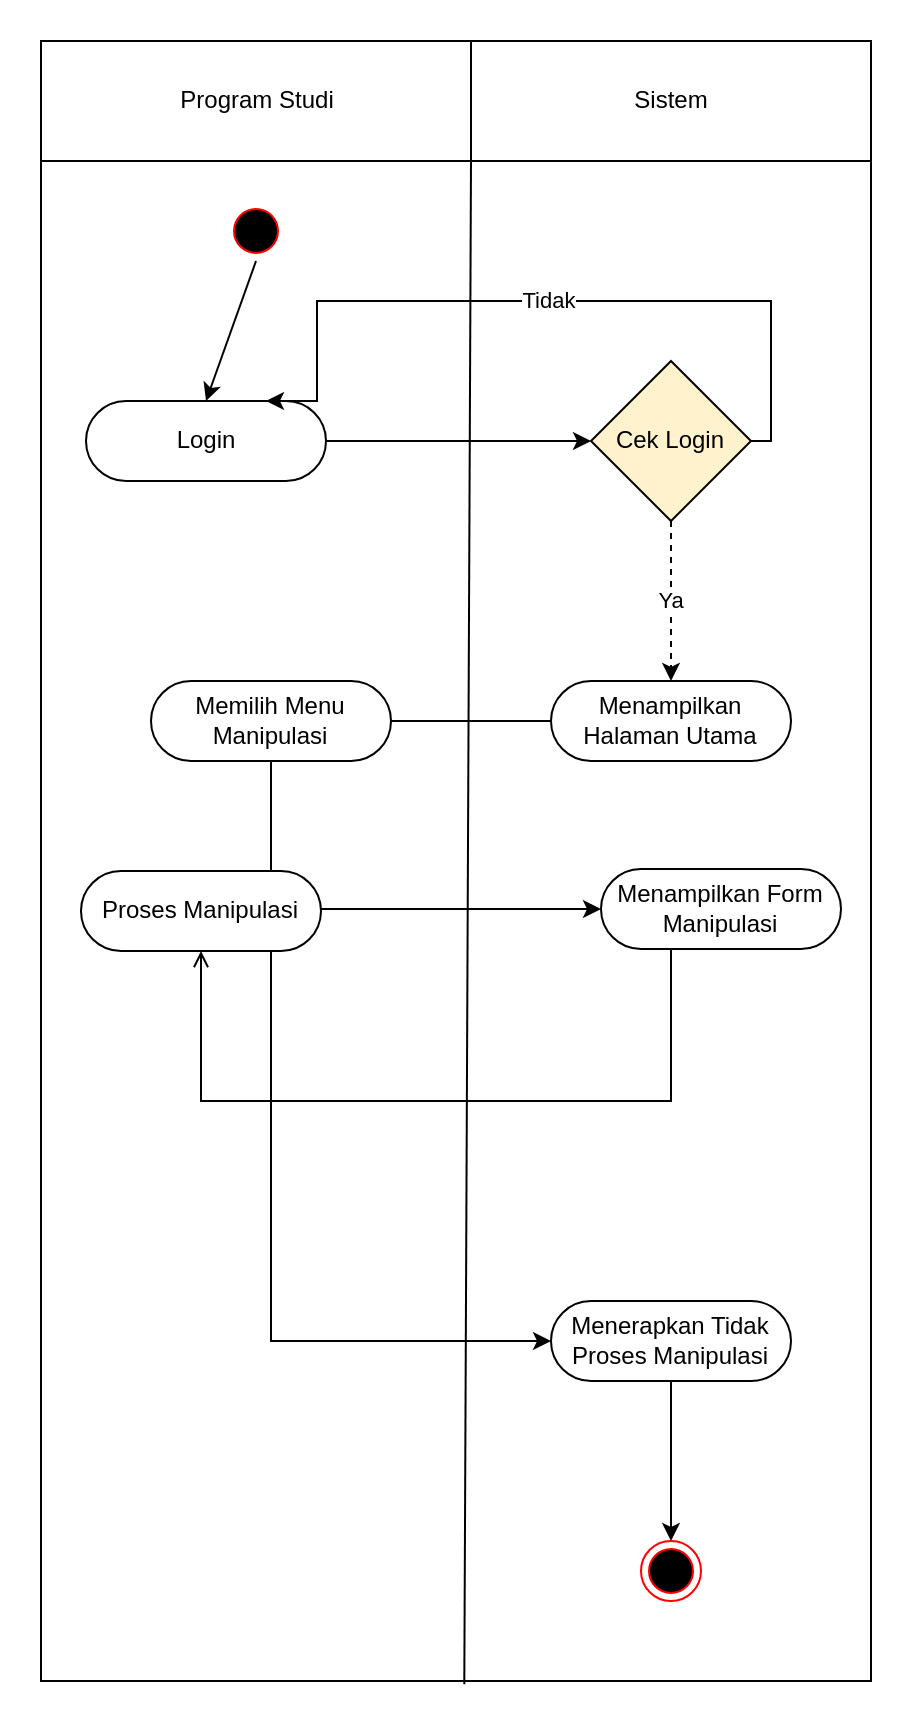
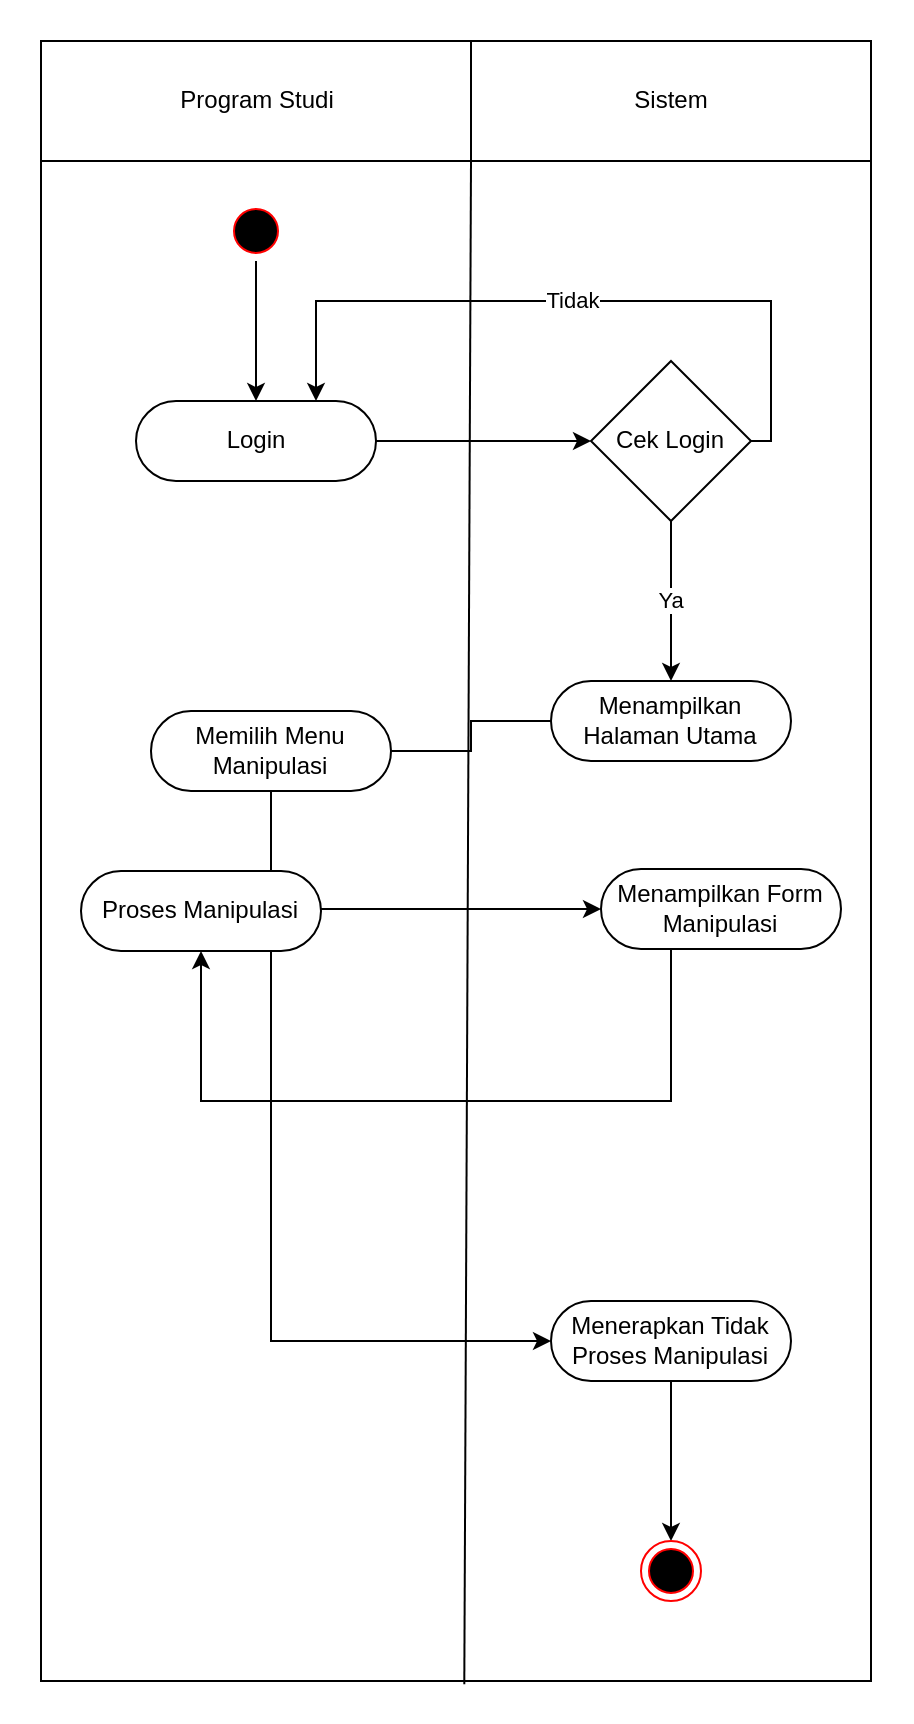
  <mxCell id="0" />
  <mxCell id="1" parent="0" />
  <mxCell id="2" value="" style="verticalLabelPosition=bottom;verticalAlign=top;html=1;shape=mxgraph.basic.rect;fillColor2=none;strokeWidth=1;size=20;indent=5;" parent="1" vertex="1"><mxGeometry x="20" y="20" width="415" height="820" as="geometry" /></mxCell>
  <mxCell id="3" value="" style="ellipse;html=1;shape=startState;fillColor=#000000;strokeColor=#ff0000;" parent="1" vertex="1"><mxGeometry x="112.5" y="100" width="30" height="30" as="geometry" /></mxCell>
  <mxCell id="4" value="Program Studi" style="verticalLabelPosition=middle;verticalAlign=middle;html=1;shape=mxgraph.basic.rect;fillColor2=none;strokeWidth=1;size=20;indent=5;labelPosition=center;align=center;" parent="1" vertex="1"><mxGeometry x="20" y="20" width="215" height="60" as="geometry" /></mxCell>
  <mxCell id="5" value="Sistem" style="verticalLabelPosition=middle;verticalAlign=middle;html=1;shape=mxgraph.basic.rect;fillColor2=none;strokeWidth=1;size=20;indent=5;labelPosition=center;align=center;" parent="1" vertex="1"><mxGeometry x="235" y="20" width="200" height="60" as="geometry" /></mxCell>
  <mxCell id="6" value="" style="endArrow=none;html=1;exitX=0.51;exitY=1.002;exitDx=0;exitDy=0;exitPerimeter=0;" parent="1" source="2" edge="1"><mxGeometry width="50" height="50" relative="1" as="geometry"><mxPoint x="185" y="130" as="sourcePoint" /><mxPoint x="235" y="80" as="targetPoint" /></mxGeometry></mxCell>
  <mxCell id="7" value="" style="edgeStyle=orthogonalEdgeStyle;rounded=0;orthogonalLoop=1;jettySize=auto;html=1;entryX=0;entryY=0.5;entryDx=0;entryDy=0;" parent="1" source="8" target="11" edge="1"><mxGeometry relative="1" as="geometry"><mxPoint x="267.5" y="220" as="targetPoint" /></mxGeometry></mxCell>
- <mxCell id="8" value="Login" style="rounded=1;whiteSpace=wrap;html=1;arcSize=50;" parent="1" vertex="1"><mxGeometry x="42.5" y="200" width="120" height="40" as="geometry" /></mxCell>
+ <mxCell id="8" value="Login" style="rounded=1;whiteSpace=wrap;html=1;arcSize=50;" parent="1" vertex="1"><mxGeometry x="67.5" y="200" width="120" height="40" as="geometry" /></mxCell>
  <mxCell id="9" value="Tidak" style="edgeStyle=orthogonalEdgeStyle;rounded=0;orthogonalLoop=1;jettySize=auto;html=1;entryX=0.75;entryY=0;entryDx=0;entryDy=0;exitX=1;exitY=0.5;exitDx=0;exitDy=0;" parent="1" source="11" target="8" edge="1"><mxGeometry relative="1" as="geometry"><mxPoint x="455" y="220" as="targetPoint" /><Array as="points"><mxPoint x="385" y="220" /><mxPoint x="385" y="150" /><mxPoint x="158" y="150" /></Array></mxGeometry></mxCell>
- <mxCell id="10" value="Ya" style="edgeStyle=orthogonalEdgeStyle;rounded=0;orthogonalLoop=1;jettySize=auto;html=1;entryX=0.5;entryY=0;entryDx=0;entryDy=0;dashed=1;" parent="1" source="11" target="13" edge="1"><mxGeometry relative="1" as="geometry"><mxPoint x="335" y="340" as="targetPoint" /></mxGeometry></mxCell>
- <mxCell id="11" value="Cek Login" style="rhombus;whiteSpace=wrap;html=1;fillColor=#fff2cc;" parent="1" vertex="1"><mxGeometry x="295" y="180" width="80" height="80" as="geometry" /></mxCell>
+ <mxCell id="10" value="Ya" style="edgeStyle=orthogonalEdgeStyle;rounded=0;orthogonalLoop=1;jettySize=auto;html=1;entryX=0.5;entryY=0;entryDx=0;entryDy=0;" parent="1" source="11" target="13" edge="1"><mxGeometry relative="1" as="geometry"><mxPoint x="335" y="340" as="targetPoint" /></mxGeometry></mxCell>
+ <mxCell id="11" value="Cek Login" style="rhombus;whiteSpace=wrap;html=1;" parent="1" vertex="1"><mxGeometry x="295" y="180" width="80" height="80" as="geometry" /></mxCell>
  <mxCell id="12" value="" style="edgeStyle=orthogonalEdgeStyle;rounded=0;orthogonalLoop=1;jettySize=auto;html=1;endArrow=none;" parent="1" source="13" target="15" edge="1"><mxGeometry relative="1" as="geometry" /></mxCell>
  <mxCell id="13" value="Menampilkan Halaman Utama" style="rounded=1;whiteSpace=wrap;html=1;arcSize=50;" parent="1" vertex="1"><mxGeometry x="275" y="340" width="120" height="40" as="geometry" /></mxCell>
  <mxCell id="14" value="" style="edgeStyle=orthogonalEdgeStyle;rounded=0;orthogonalLoop=1;jettySize=auto;html=1;" parent="1" source="15" target="17" edge="1"><mxGeometry relative="1" as="geometry"><Array as="points"><mxPoint x="135" y="454" /></Array></mxGeometry></mxCell>
- <mxCell id="15" value="Memilih Menu Manipulasi" style="rounded=1;whiteSpace=wrap;html=1;arcSize=50;" parent="1" vertex="1"><mxGeometry x="75" y="340" width="120" height="40" as="geometry" /></mxCell>
- <mxCell id="16" value="" style="edgeStyle=orthogonalEdgeStyle;rounded=0;orthogonalLoop=1;jettySize=auto;html=1;endArrow=open;" parent="1" source="17" target="19" edge="1"><mxGeometry relative="1" as="geometry"><Array as="points"><mxPoint x="335" y="550" /></Array></mxGeometry></mxCell>
+ <mxCell id="15" value="Memilih Menu Manipulasi" style="rounded=1;whiteSpace=wrap;html=1;arcSize=50;" parent="1" vertex="1"><mxGeometry x="75" y="355" width="120" height="40" as="geometry" /></mxCell>
+ <mxCell id="16" value="" style="edgeStyle=orthogonalEdgeStyle;rounded=0;orthogonalLoop=1;jettySize=auto;html=1;" parent="1" source="17" target="19" edge="1"><mxGeometry relative="1" as="geometry"><Array as="points"><mxPoint x="335" y="550" /></Array></mxGeometry></mxCell>
  <mxCell id="17" value="Menampilkan Form Manipulasi" style="rounded=1;whiteSpace=wrap;html=1;arcSize=50;" parent="1" vertex="1"><mxGeometry x="300" y="434" width="120" height="40" as="geometry" /></mxCell>
  <mxCell id="18" value="" style="edgeStyle=orthogonalEdgeStyle;rounded=0;orthogonalLoop=1;jettySize=auto;html=1;" parent="1" source="19" target="21" edge="1"><mxGeometry relative="1" as="geometry"><Array as="points"><mxPoint x="135" y="670" /></Array></mxGeometry></mxCell>
  <mxCell id="19" value="Proses Manipulasi" style="rounded=1;whiteSpace=wrap;html=1;arcSize=50;" parent="1" vertex="1"><mxGeometry x="40" y="435" width="120" height="40" as="geometry" /></mxCell>
  <mxCell id="20" value="" style="edgeStyle=orthogonalEdgeStyle;rounded=0;orthogonalLoop=1;jettySize=auto;html=1;" parent="1" source="21" target="23" edge="1"><mxGeometry relative="1" as="geometry" /></mxCell>
  <mxCell id="21" value="Menerapkan Tidak Proses Manipulasi" style="rounded=1;whiteSpace=wrap;html=1;arcSize=50;" parent="1" vertex="1"><mxGeometry x="275" y="650" width="120" height="40" as="geometry" /></mxCell>
  <mxCell id="22" value="" style="endArrow=classic;html=1;exitX=0.5;exitY=1;exitDx=0;exitDy=0;entryX=0.5;entryY=0;entryDx=0;entryDy=0;" parent="1" source="3" target="8" edge="1"><mxGeometry width="50" height="50" relative="1" as="geometry"><mxPoint x="105" y="190" as="sourcePoint" /><mxPoint x="155" y="140" as="targetPoint" /></mxGeometry></mxCell>
  <mxCell id="23" value="" style="ellipse;html=1;shape=endState;fillColor=#000000;strokeColor=#ff0000;" parent="1" vertex="1"><mxGeometry x="320" y="770" width="30" height="30" as="geometry" /></mxCell>
